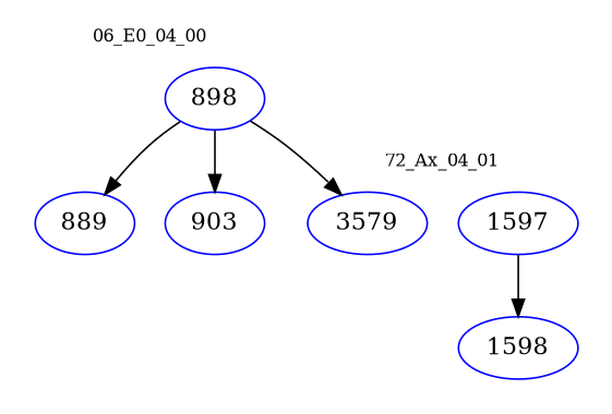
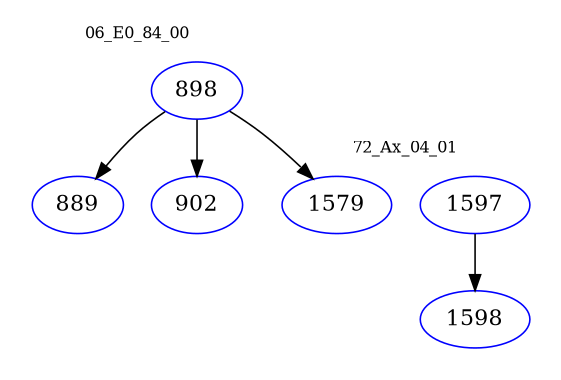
  digraph {
    node [color=blue]
    edge [color=black]
    n1 [label=1597]
-   n2 [label=3579]
+   n2 [label=1579]
    n3 [label=1598]
    n4 [label=898]
    n5 [label=889]
-   n6 [label=903]
+   n6 [label=902]
    subgraph cluster_1 {
      color=white
      fontsize=10
      label="72_Ax_04_01"
      n1
      n2
      n3
    }
    subgraph cluster_2 {
      color=white
      fontsize=10
-     label="06_E0_04_00"
+     label="06_E0_84_00"
      n4
      n5
      n6
    }
    n1 -> n3
    n4 -> n2
    n4 -> n5
    n4 -> n6
  }
